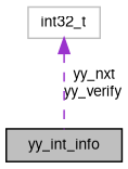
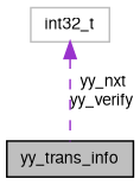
  digraph {
    node [fontname=FreeSans fontsize=10 shape=record]
-   n1 [color=black fillcolor=grey75 fontcolor=black height=0.2 label=yy_int_info style=filled width=0.4]
+   n1 [color=black fillcolor=grey75 fontcolor=black height=0.2 label=yy_trans_info style=filled width=0.4]
    n2 [color=grey75 height=0.2 label=int32_t width=0.4]
    n2 -> n1 [color=darkorchid3 dir=back fontname=FreeSans fontsize=10 label=" yy_nxt\nyy_verify" labelfontname=FreeSans labelfontsize=10 style=dashed]
  }
